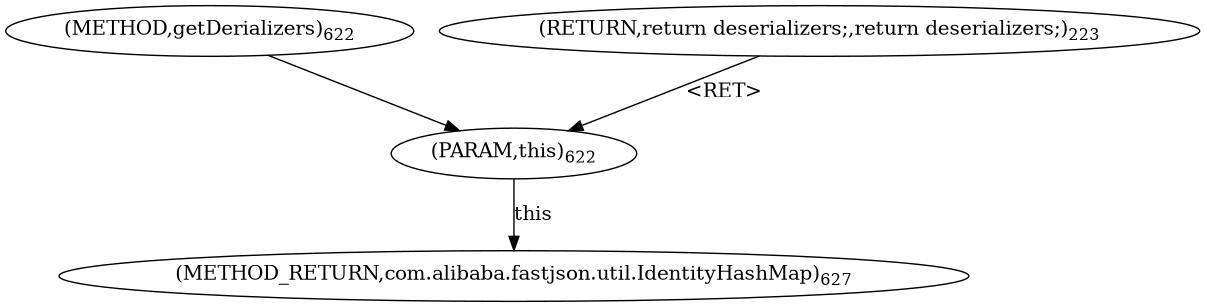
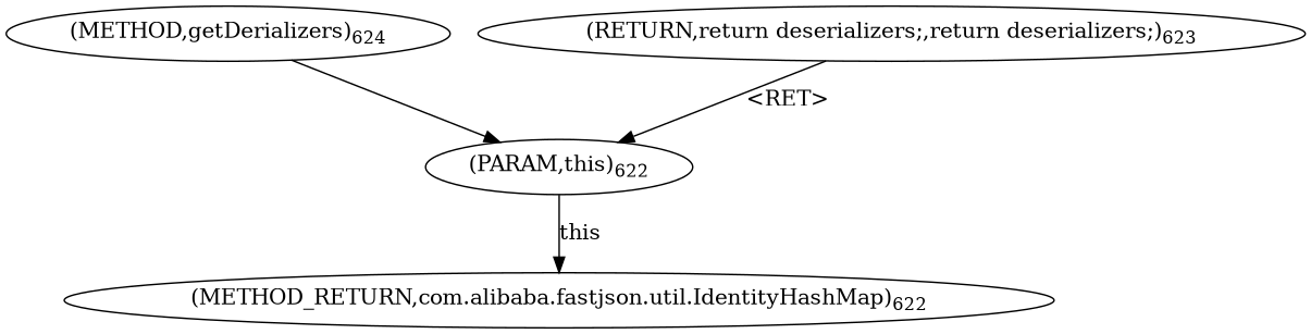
  digraph {
-   n1 [label=<(METHOD,getDerializers)<SUB>622</SUB>>]
+   n1 [label=<(METHOD,getDerializers)<SUB>624</SUB>>]
    n2 [label=<(PARAM,this)<SUB>622</SUB>>]
-   n3 [label=<(METHOD_RETURN,com.alibaba.fastjson.util.IdentityHashMap)<SUB>627</SUB>>]
-   n4 [label=<(RETURN,return deserializers;,return deserializers;)<SUB>223</SUB>>]
+   n3 [label=<(METHOD_RETURN,com.alibaba.fastjson.util.IdentityHashMap)<SUB>622</SUB>>]
+   n4 [label=<(RETURN,return deserializers;,return deserializers;)<SUB>623</SUB>>]
    n1 -> n2
    n2 -> n3 [label=this]
    n4 -> n2 [label="&lt;RET&gt;"]
  }
